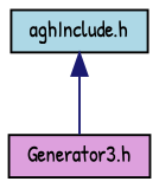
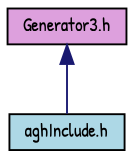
  digraph {
    fontname="Patrick Hand"
    node [color=black fontname="Patrick Hand" fontsize=10 shape=record style=filled]
    n1 [fillcolor=plum fontcolor=black height=0.2 label="Generator3.h" width=0.4]
    n2 [fillcolor=lightblue height=0.2 label="aghInclude.h" width=0.4]
-   n2 -> n1 [color=midnightblue dir=back fontname="Patrick Hand" fontsize=10 labelfontname=Helvetica labelfontsize=10 style=solid]
+   n1 -> n2 [color=midnightblue dir=back fontname="Patrick Hand" fontsize=10 labelfontname=Helvetica labelfontsize=10 style=solid]
  }
